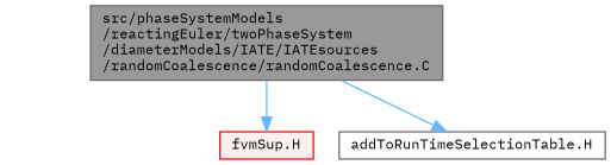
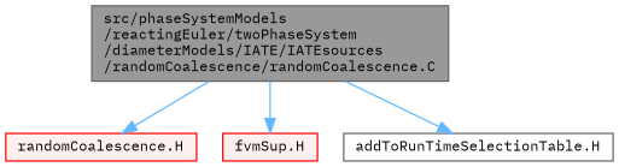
  digraph {
    fontname="IBM Plex Mono"
    node [color=red fillcolor="#FFF0F0" fontname="IBM Plex Mono" fontsize=10 shape=box style=filled]
    edge [color=steelblue1 fontname="IBM Plex Mono" fontsize=10 labelfontname=Helvetica labelfontsize=10 style=solid]
    n1 [color=gray40 fillcolor=grey60 fontcolor=black height=0.2 label="src/phaseSystemModels\l/reactingEuler/twoPhaseSystem\l/diameterModels/IATE/IATEsources\l/randomCoalescence/randomCoalescence.C" width=0.4]
+   n2 [height=0.2 label="randomCoalescence.H" width=0.4]
    n3 [height=0.2 label="fvmSup.H" width=0.4]
    n4 [color=grey40 fillcolor=white height=0.2 label="addToRunTimeSelectionTable.H" width=0.4]
+   n1 -> n2
    n1 -> n3
    n1 -> n4
  }
